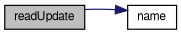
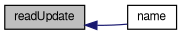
  digraph {
    rankdir=LR
    node [color=black fontname=FreeSans fontsize=10 shape=record]
    n1 [fillcolor=grey75 fontcolor=black height=0.2 label=readUpdate style=filled width=0.4]
    n2 [height=0.2 label=name width=0.4]
-   n2 -> n1 [color=midnightblue dir=back fontname=FreeSans fontsize=10 labelfontname=FreeSans labelfontsize=10 style=solid]
+   n1 -> n2 [color=midnightblue dir=back fontname=FreeSans fontsize=10 labelfontname=FreeSans labelfontsize=10 style=solid]
  }
